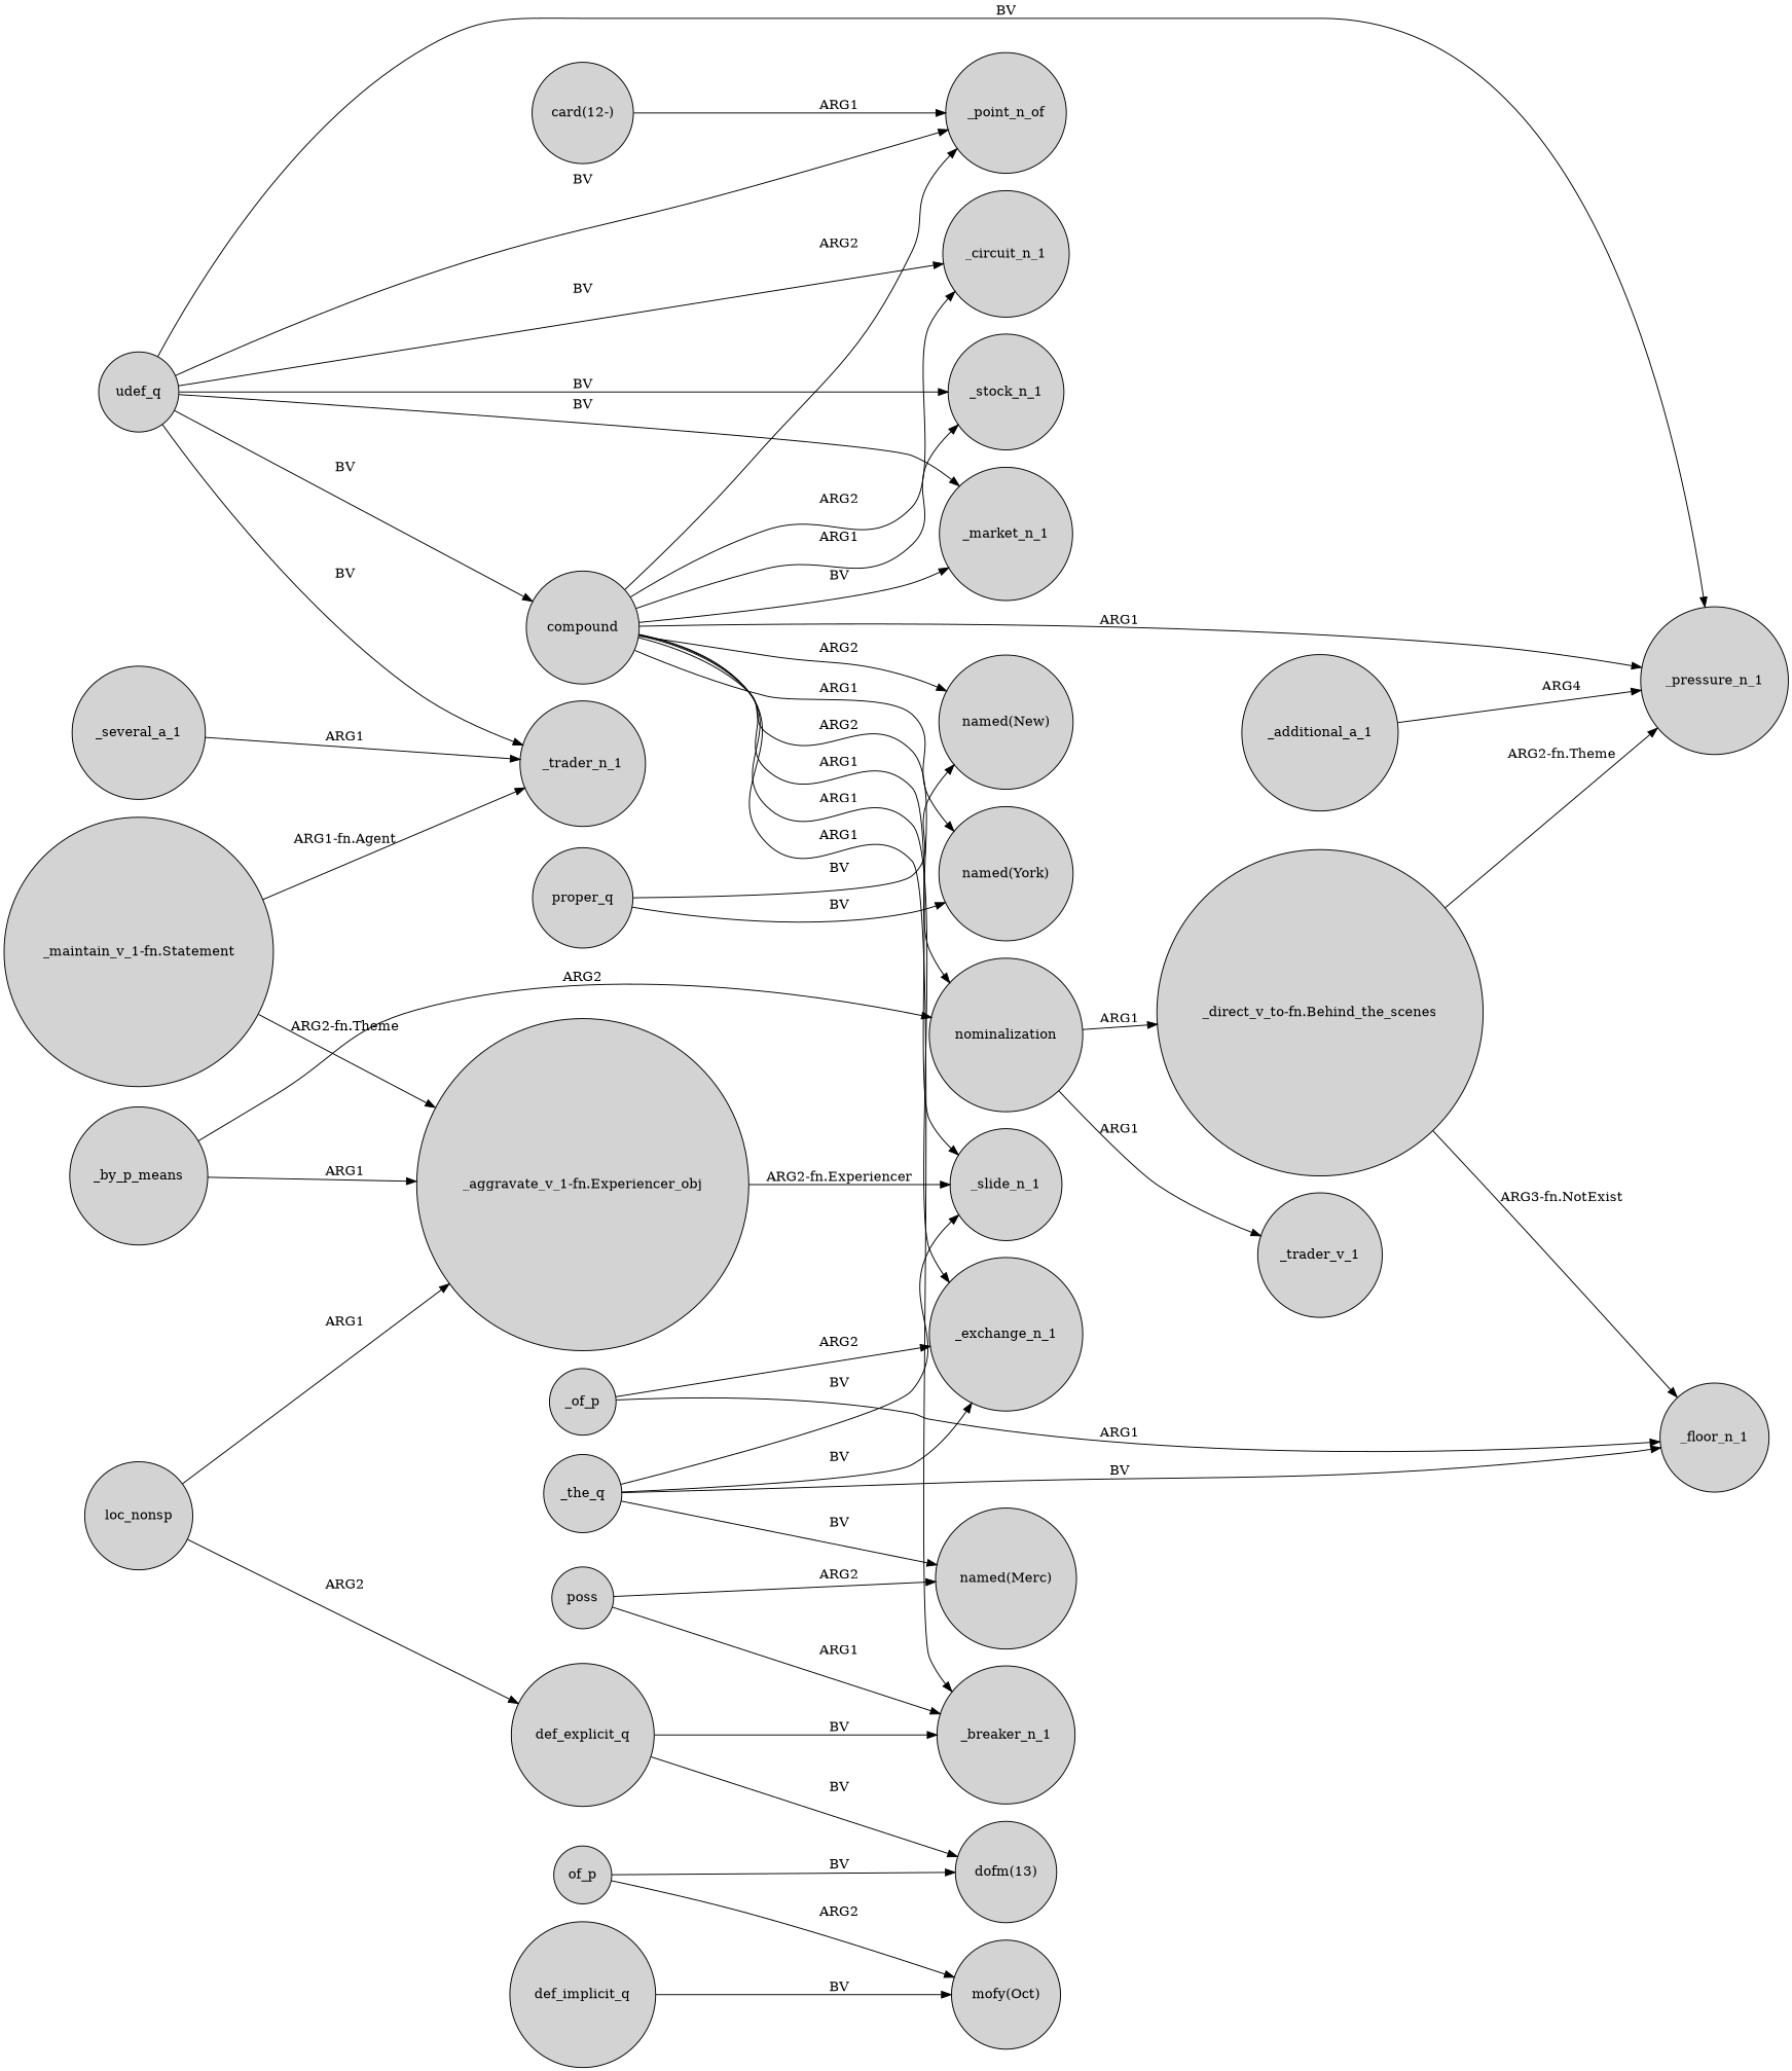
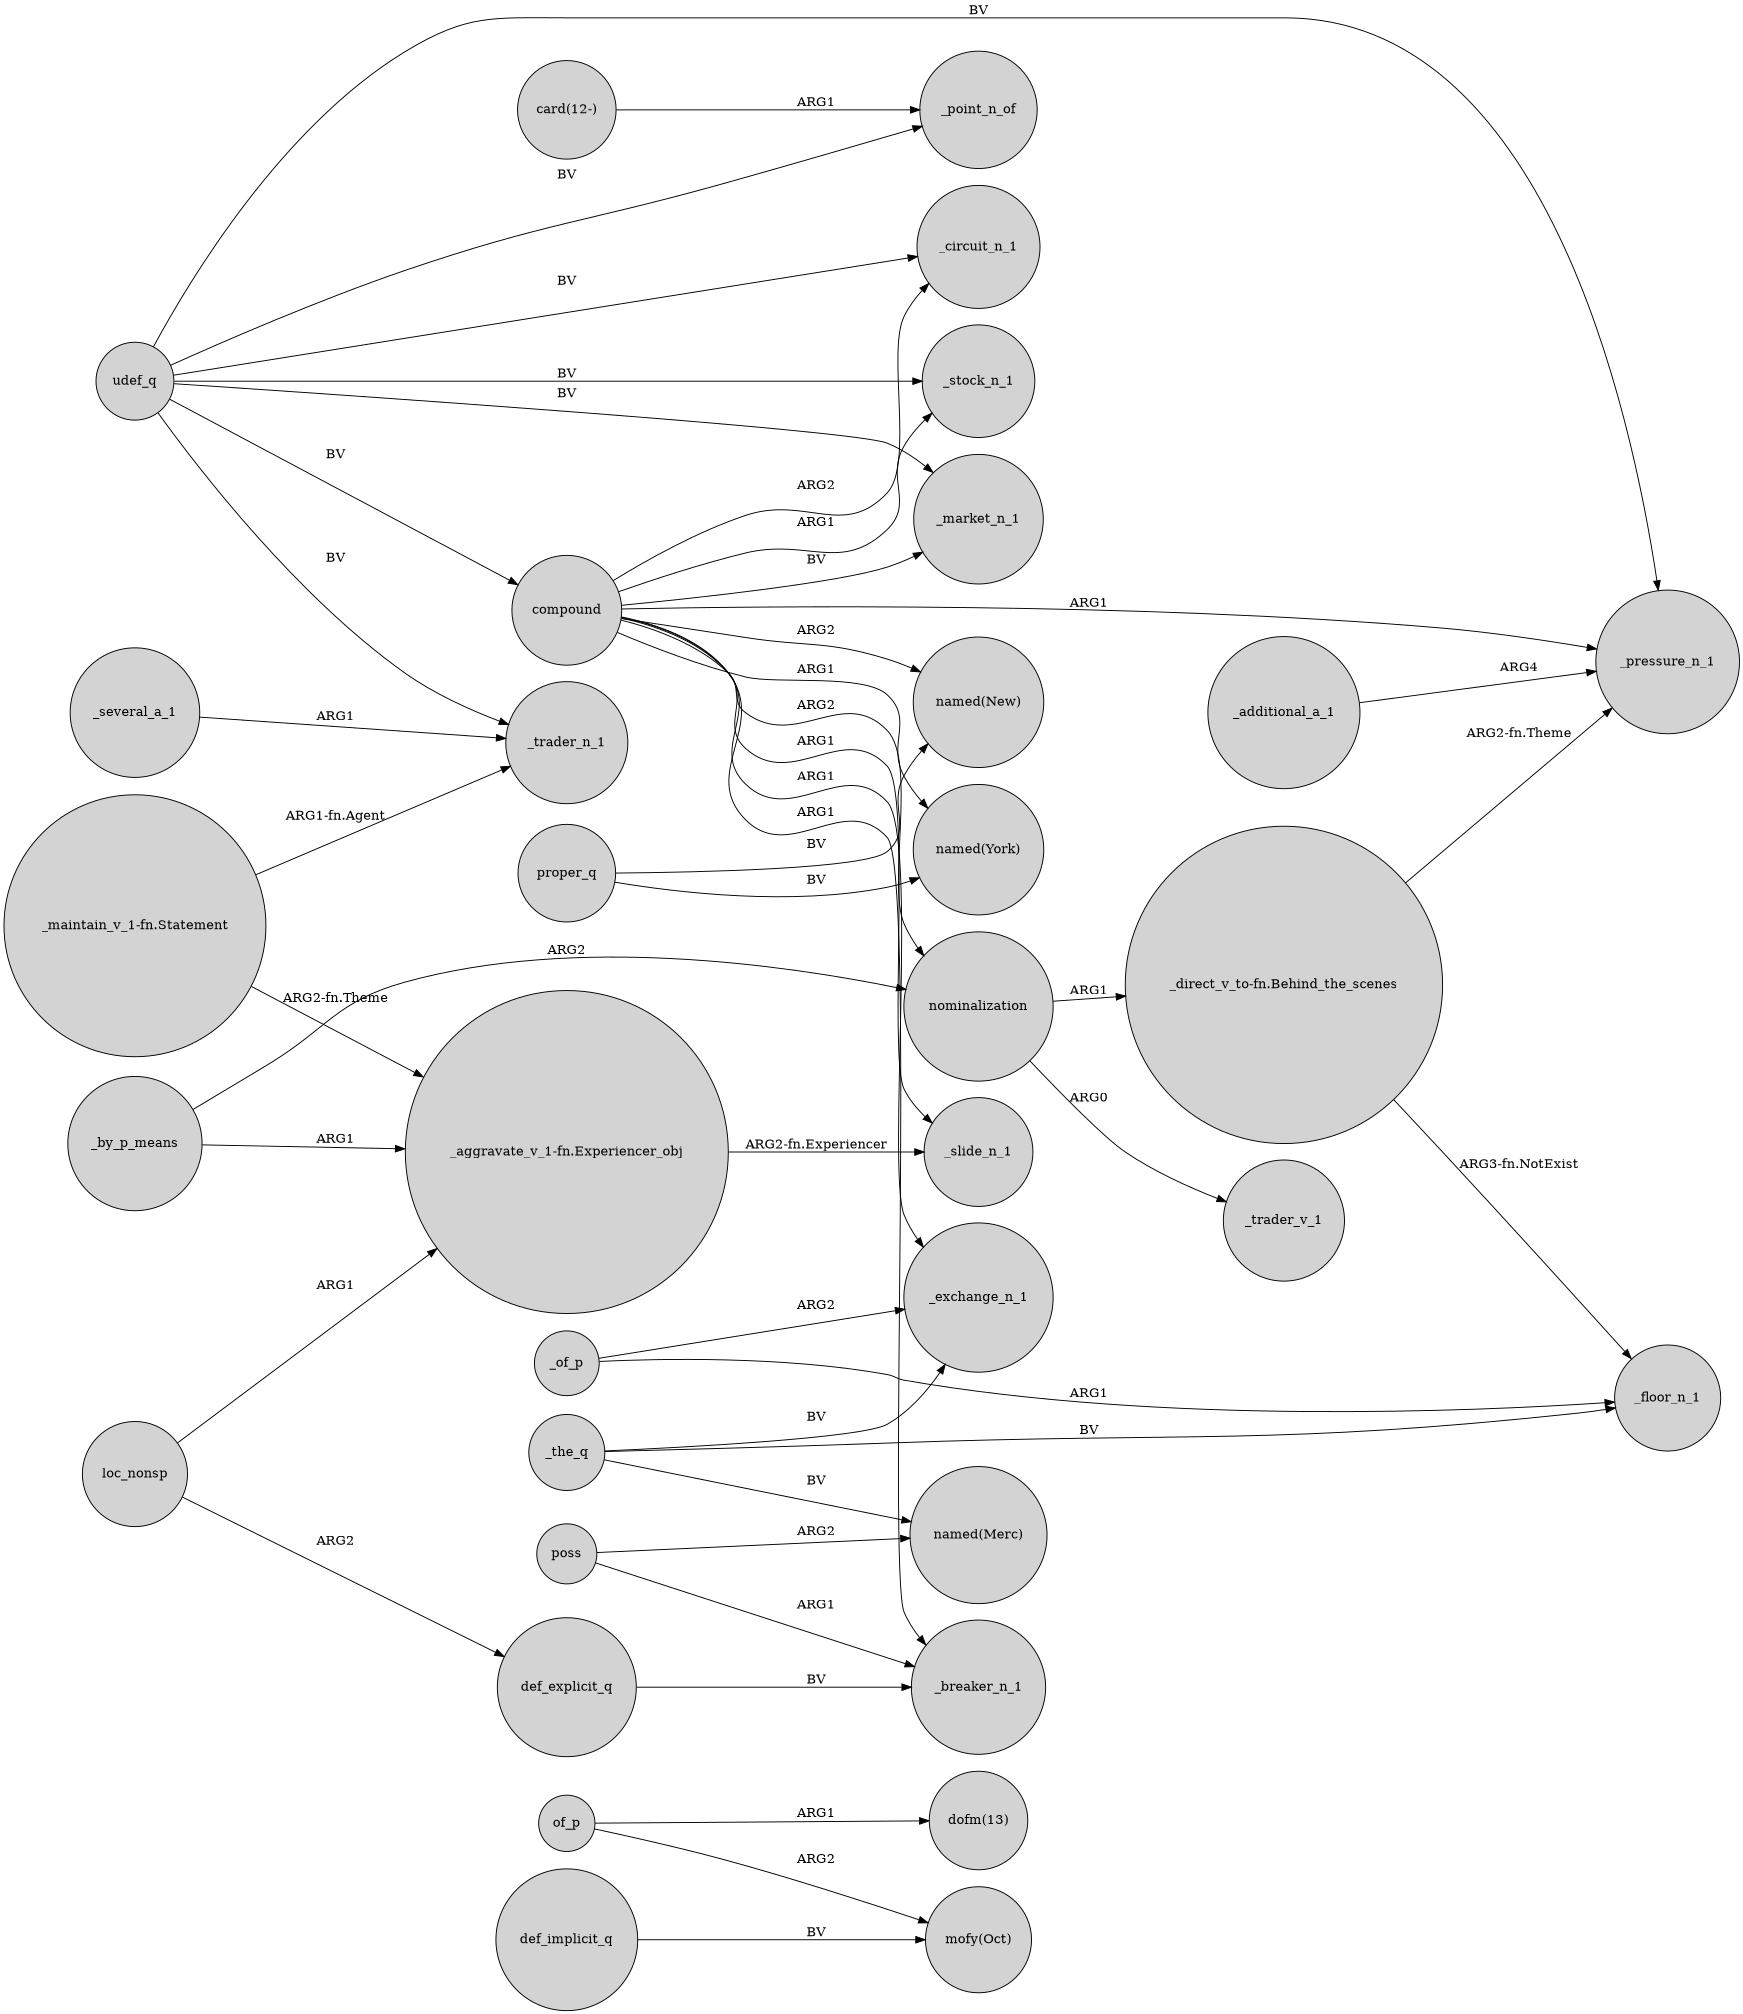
  digraph {
    rankdir=LR
    node [shape=circle style=filled]
    compound
    _market_n_1
    _breaker_n_1
    _pressure_n_1
    nominalization
    "named(New)"
    _slide_n_1
    _circuit_n_1
    _stock_n_1
    "named(York)"
    _point_n_of
    _exchange_n_1
    n13 [label=_trader_v_1]
    "_direct_v_to-fn.Behind_the_scenes"
    poss
    "named(Merc)"
    of_p
    "dofm(13)"
    "mofy(Oct)"
    udef_q
    _trader_n_1
    _floor_n_1
    "_maintain_v_1-fn.Statement"
    "_aggravate_v_1-fn.Experiencer_obj"
    _by_p_means
    def_implicit_q
    _of_p
    proper_q
    loc_nonsp
    def_explicit_q
    _the_q
    _several_a_1
    _additional_a_1
    "card(12-)"
    compound -> _market_n_1 [label=BV]
    compound -> _breaker_n_1 [label=ARG1]
    compound -> _pressure_n_1 [label=ARG1]
    compound -> nominalization [label=ARG2]
    compound -> "named(New)" [label=ARG2]
    compound -> _slide_n_1 [label=ARG1]
    compound -> _circuit_n_1 [label=ARG2]
    compound -> _stock_n_1 [label=ARG1]
    compound -> "named(York)" [label=ARG1]
-   compound -> _point_n_of [label=ARG2]
    compound -> _exchange_n_1 [label=ARG1]
-   nominalization -> n13 [label=ARG1]
+   nominalization -> n13 [label=ARG0]
    nominalization -> "_direct_v_to-fn.Behind_the_scenes" [label=ARG1]
    "_direct_v_to-fn.Behind_the_scenes" -> _pressure_n_1 [label="ARG2-fn.Theme"]
    "_direct_v_to-fn.Behind_the_scenes" -> _floor_n_1 [label="ARG3-fn.NotExist"]
    poss -> _breaker_n_1 [label=ARG1]
    poss -> "named(Merc)" [label=ARG2]
-   of_p -> "dofm(13)" [label=BV]
+   of_p -> "dofm(13)" [label=ARG1]
    of_p -> "mofy(Oct)" [label=ARG2]
    udef_q -> compound [label=BV]
    udef_q -> _market_n_1 [label=BV]
    udef_q -> _pressure_n_1 [label=BV]
    udef_q -> _circuit_n_1 [label=BV]
    udef_q -> _stock_n_1 [label=BV]
    udef_q -> _point_n_of [label=BV]
    udef_q -> _trader_n_1 [label=BV]
    "_maintain_v_1-fn.Statement" -> _trader_n_1 [label="ARG1-fn.Agent"]
    "_maintain_v_1-fn.Statement" -> "_aggravate_v_1-fn.Experiencer_obj" [label="ARG2-fn.Theme"]
    "_aggravate_v_1-fn.Experiencer_obj" -> _slide_n_1 [label="ARG2-fn.Experiencer"]
    _by_p_means -> nominalization [label=ARG2]
    _by_p_means -> "_aggravate_v_1-fn.Experiencer_obj" [label=ARG1]
    def_implicit_q -> "mofy(Oct)" [label=BV]
    _of_p -> _exchange_n_1 [label=ARG2]
    _of_p -> _floor_n_1 [label=ARG1]
    proper_q -> "named(New)" [label=BV]
    proper_q -> "named(York)" [label=BV]
    loc_nonsp -> "_aggravate_v_1-fn.Experiencer_obj" [label=ARG1]
    loc_nonsp -> def_explicit_q [label=ARG2]
    def_explicit_q -> _breaker_n_1 [label=BV]
-   def_explicit_q -> "dofm(13)" [label=BV]
-   _the_q -> _slide_n_1 [label=BV]
    _the_q -> _exchange_n_1 [label=BV]
    _the_q -> "named(Merc)" [label=BV]
    _the_q -> _floor_n_1 [label=BV]
    _several_a_1 -> _trader_n_1 [label=ARG1]
    _additional_a_1 -> _pressure_n_1 [label=ARG4]
    "card(12-)" -> _point_n_of [label=ARG1]
  }
